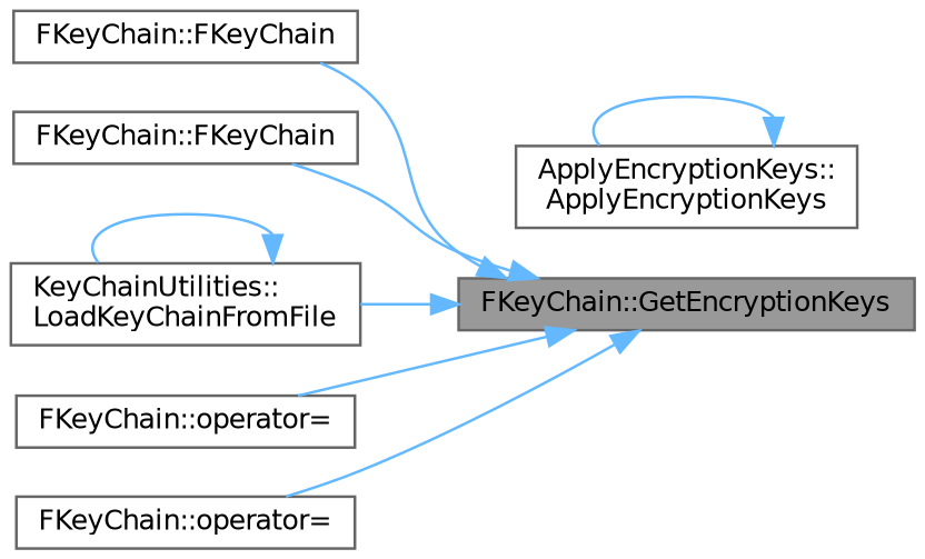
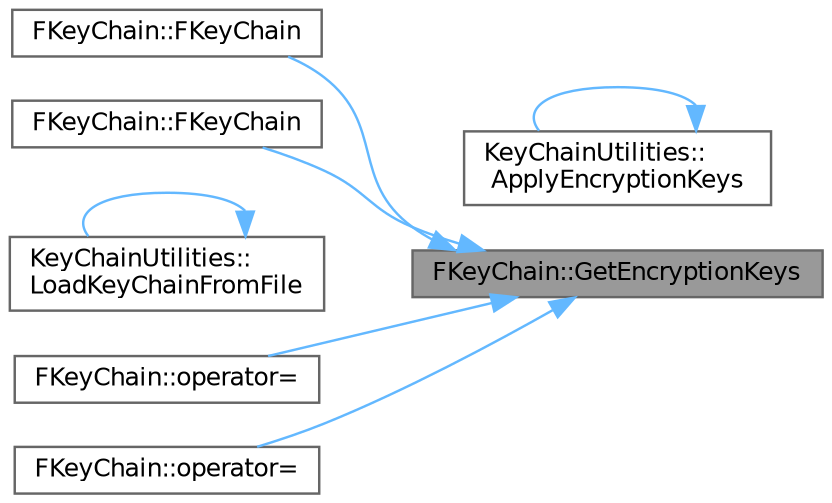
  digraph {
    rankdir=RL
    node [color=grey40 fillcolor=white fontname=Helvetica fontsize=10 shape=box style=filled]
    edge [color=steelblue1 dir=back fontname=Helvetica fontsize=10 labelfontname=Helvetica labelfontsize=10 style=solid]
    n1 [color=gray40 fillcolor=grey60 fontcolor=black height=0.2 label="FKeyChain::GetEncryptionKeys" width=0.4]
    n2 [height=0.2 label="FKeyChain::FKeyChain" width=0.4]
    n3 [height=0.2 label="FKeyChain::FKeyChain" width=0.4]
    n4 [height=0.2 label="KeyChainUtilities::\lLoadKeyChainFromFile" width=0.4]
    n5 [height=0.2 label="FKeyChain::operator=" width=0.4]
    n6 [height=0.2 label="FKeyChain::operator=" width=0.4]
-   n7 [height=0.2 label="ApplyEncryptionKeys::\lApplyEncryptionKeys" width=0.4]
+   n7 [height=0.2 label="KeyChainUtilities::\lApplyEncryptionKeys" width=0.4]
    n1 -> n2
    n1 -> n3
-   n1 -> n4
    n1 -> n5
    n1 -> n6
    n4 -> n4
    n7 -> n7
  }
